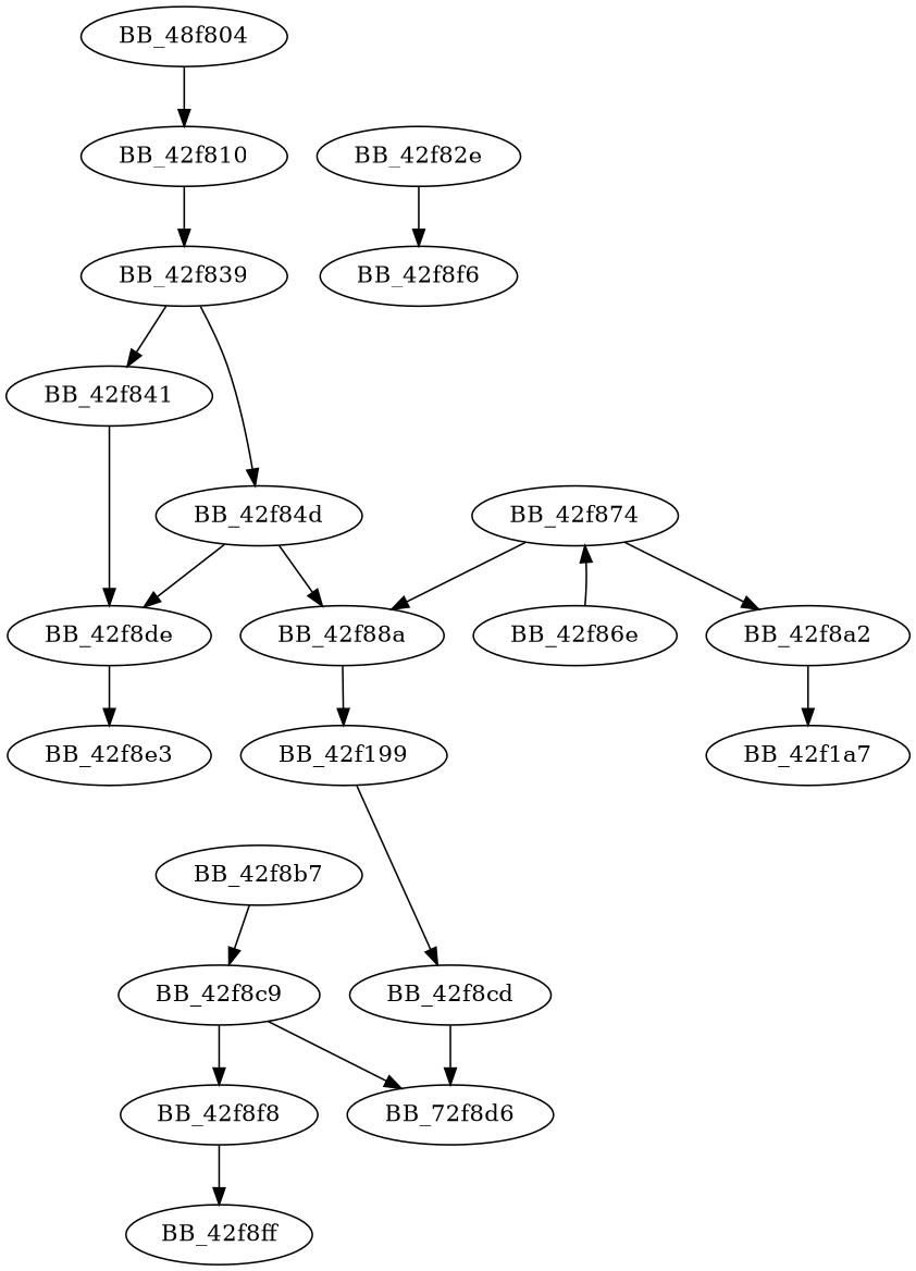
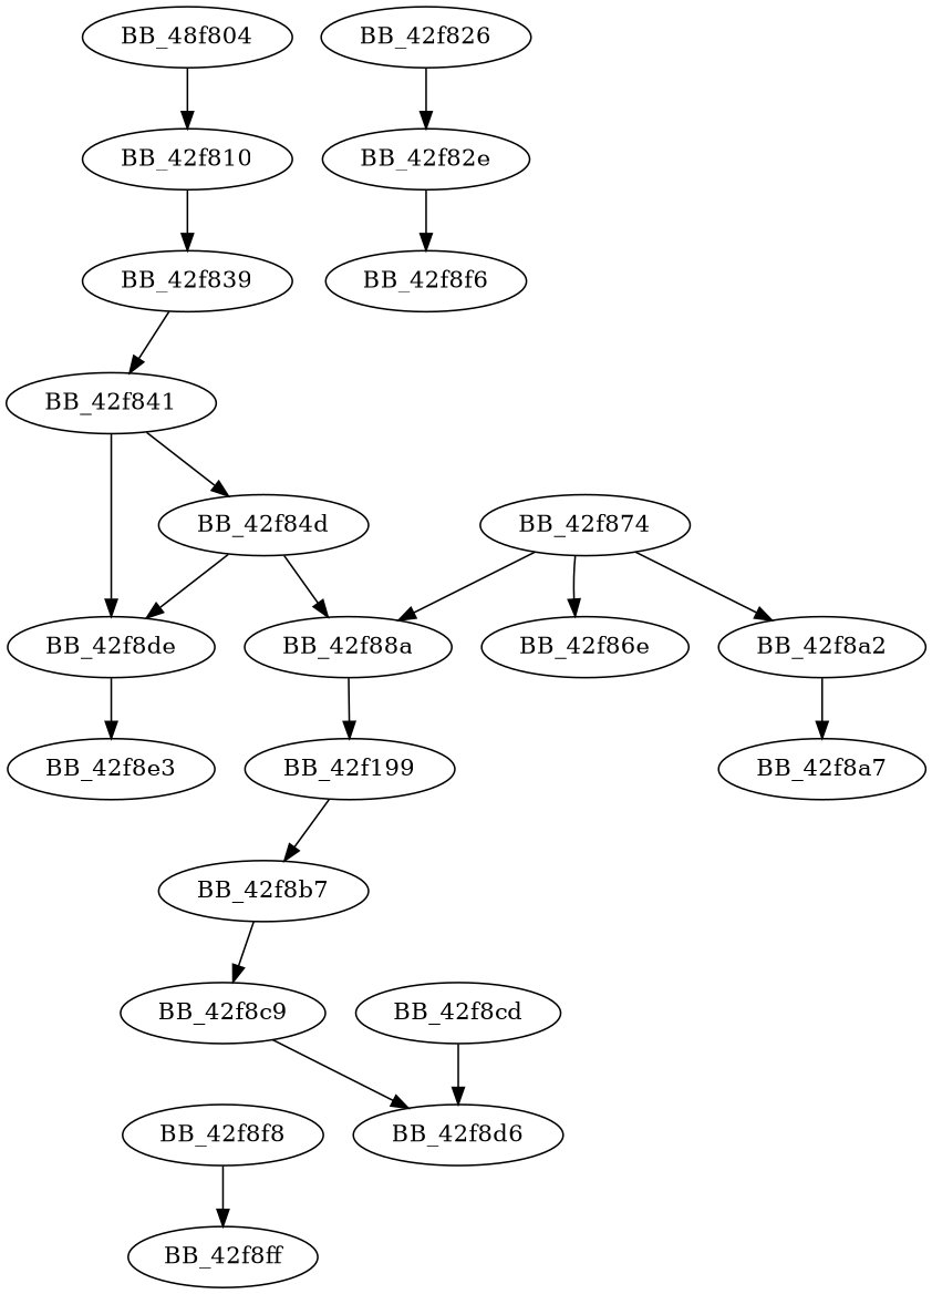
  digraph {
    n1 [label=BB_48f804]
    BB_42f810
    BB_42f839
    BB_42f841
+   BB_42f826
    BB_42f82e
    BB_42f8de
    BB_42f84d
    BB_42f8e3
    BB_42f8f6
    BB_42f8f8
    BB_42f8ff
    BB_42f88a
    BB_42f86e
    BB_42f874
    BB_42f8a2
    n17 [label=BB_42f199]
-   BB_42f8a7 [label=BB_42f1a7]
+   BB_42f8a7
    BB_42f8b7
    BB_42f8c9
-   BB_42f8d6 [label=BB_72f8d6]
+   BB_42f8d6
    BB_42f8cd
    n1 -> BB_42f810
    BB_42f810 -> BB_42f839
    BB_42f839 -> BB_42f841
    BB_42f841 -> BB_42f8de
-   BB_42f839 -> BB_42f84d
+   BB_42f841 -> BB_42f84d
+   BB_42f826 -> BB_42f82e
    BB_42f82e -> BB_42f8f6
    BB_42f8de -> BB_42f8e3
    BB_42f84d -> BB_42f8de
    BB_42f84d -> BB_42f88a
    BB_42f8f8 -> BB_42f8ff
    BB_42f88a -> n17
-   BB_42f86e -> BB_42f874
+   BB_42f874 -> BB_42f86e
    BB_42f874 -> BB_42f88a
    BB_42f874 -> BB_42f8a2
    BB_42f8a2 -> BB_42f8a7
-   n17 -> BB_42f8cd
+   n17 -> BB_42f8b7
    BB_42f8b7 -> BB_42f8c9
-   BB_42f8c9 -> BB_42f8f8
    BB_42f8c9 -> BB_42f8d6
    BB_42f8cd -> BB_42f8d6
  }
